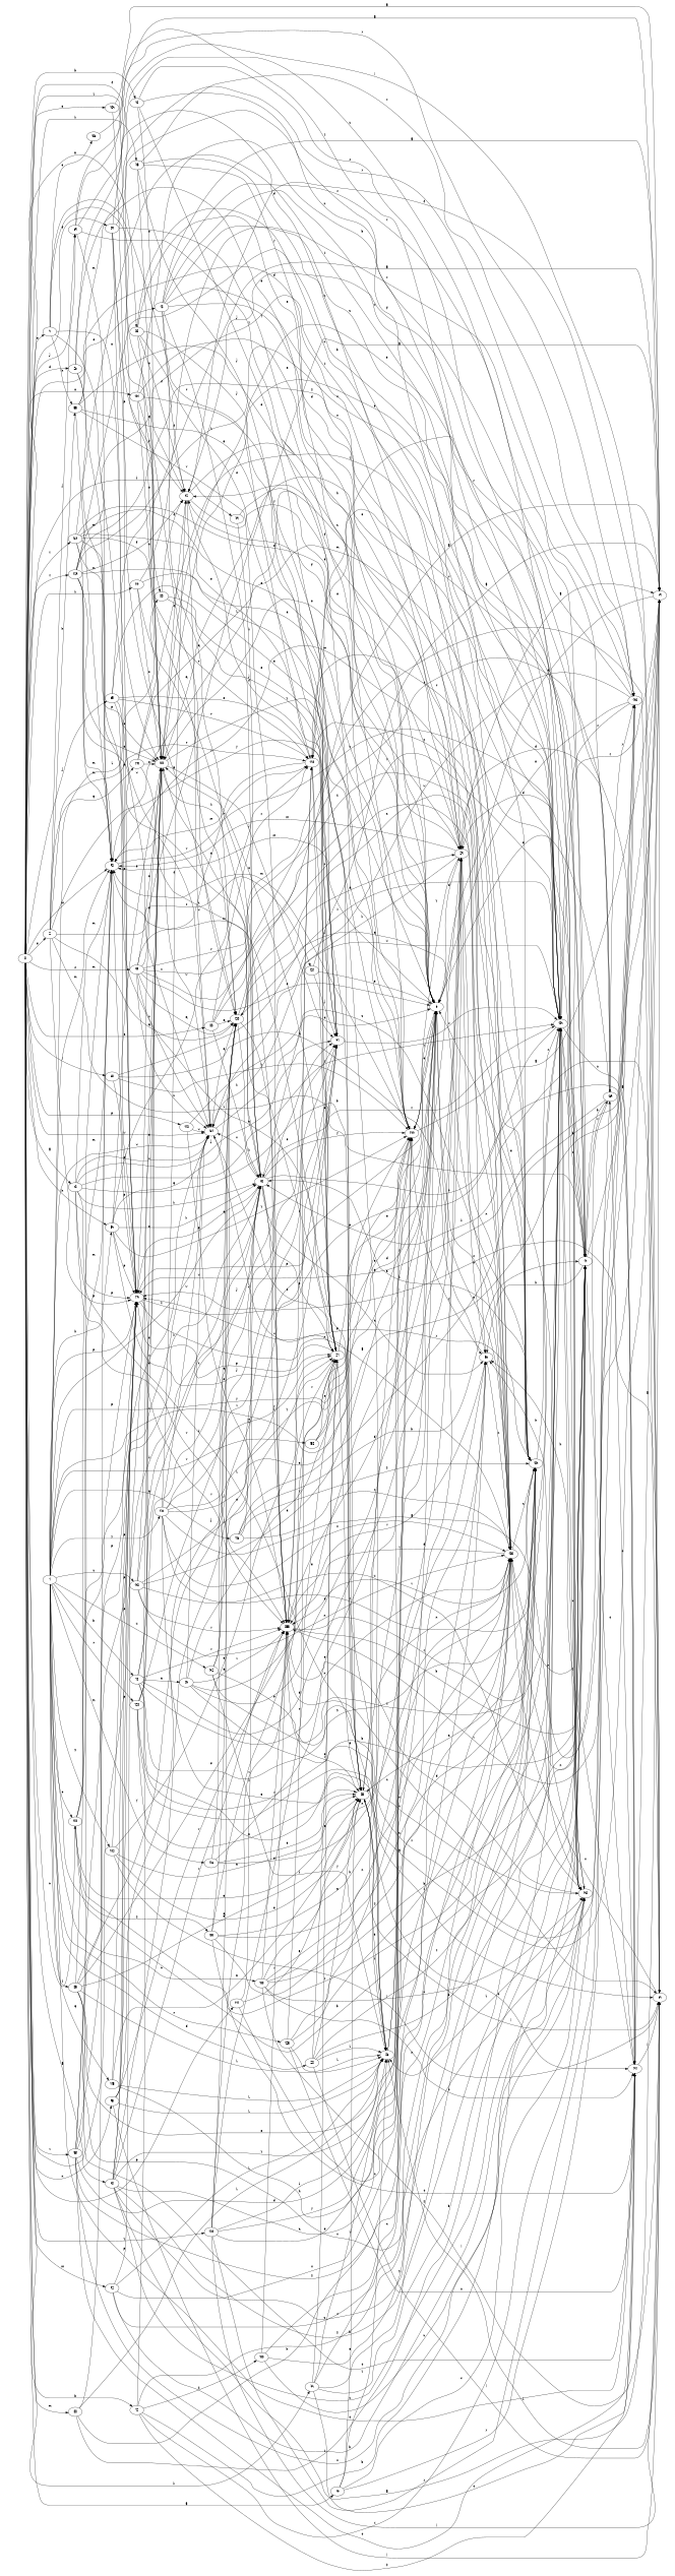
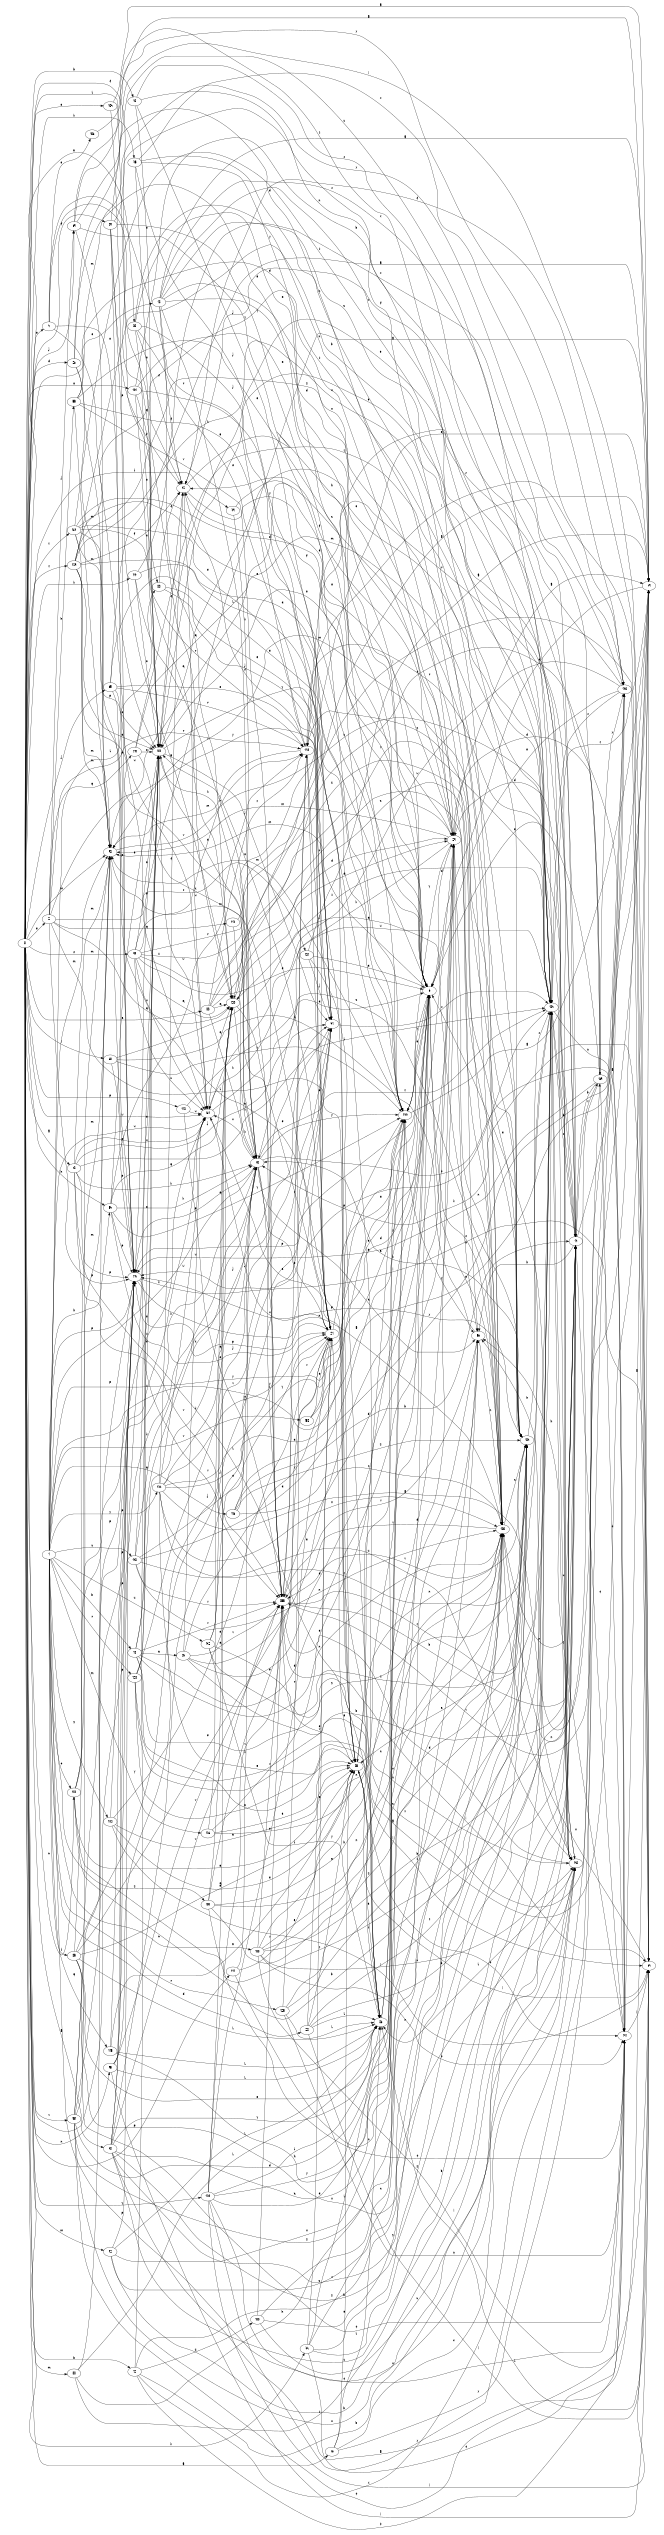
  strict digraph {
    fontname="Patrick Hand"
    rankdir=LR
    node [fontname="Patrick Hand"]
    edge [fontname="Patrick Hand"]
    0
    2
    4
    10
    12
    18
    26
    30
    33
    39
    42
    43
    46
    48
    54
    60
    65
    69
    74
    75
    77
    78
    79
    83
    88
    92
    93
    95
    99
    101
    104
    112
    113
    129
    137
    151
    162
    167
    173
    114
    177
    55
    86
+   117
    119
    120
    128
    131
    106
    107
    100
    71
    134
    141
    14
    169
    183
    184
    49
    29
    148
    6
    21
    56
    n65 [label=855]
    35
    170
    64
    1
    13
    28
    85
    115
    116
    123
    125
    138
    142
    143
    153
    174
    176
    180
    182
    34
    0 -> 2 [label=a]
    0 -> 4 [label=a]
    0 -> 10 [label=b]
    0 -> 12 [label=b]
    0 -> 18 [label=c]
    0 -> 26 [label=d]
    0 -> 30 [label=e]
    0 -> 33 [label=e]
    0 -> 39 [label=f]
    0 -> 42 [label=f]
    0 -> 43 [label=g]
    0 -> 46 [label=g]
    0 -> 48 [label=g]
    0 -> 54 [label=h]
    0 -> 60 [label=i]
    0 -> 65 [label=j]
    0 -> 69 [label=j]
    0 -> 74 [label=k]
    0 -> 75 [label=k]
    0 -> 77 [label=k]
    0 -> 78 [label=k]
    0 -> 79 [label=l]
    0 -> 83 [label=l]
    0 -> 88 [label=m]
    0 -> 92 [label=m]
    0 -> 93 [label=m]
    0 -> 95 [label=n]
    0 -> 99 [label=n]
    0 -> 101 [label=o]
    0 -> 104 [label=o]
    0 -> 112 [label=p]
    0 -> 113 [label=p]
    0 -> 129 [label=s]
    0 -> 137 [label=t]
    0 -> 151 [label=v]
    0 -> 162 [label=w]
    0 -> 167 [label=x]
    0 -> 173 [label=y]
    2 -> 69 [label=j]
    2 -> 114 [label=p]
    2 -> 177 [label=y]
    2 -> 55 [label=h]
    2 -> 86 [label=l]
+   2 -> 117 [label=q]
    2 -> 119 [label=q]
    2 -> 120 [label=q]
    2 -> 128 [label=r]
    2 -> 131 [label=s]
    4 -> 162 [label=w]
-   4 -> 55 [label=h]
    4 -> 120 [label=q]
    4 -> 128 [label=r]
    4 -> 106 [label=o]
    4 -> 107 [label=o]
    10 -> 107 [label=o]
    10 -> 100 [label=n]
    10 -> 71 [label=j]
    10 -> 134 [label=s]
    12 -> 107 [label=o]
    12 -> 141 [label=t]
    12 -> 14 [label=b]
    12 -> 169 [label=x]
    12 -> 183 [label=z]
    12 -> 184 [label=z]
    18 -> 42 [label=f]
    18 -> 78 [label=k]
    18 -> 120 [label=q]
    18 -> 100 [label=n]
    18 -> 169 [label=x]
    18 -> 184 [label=z]
    18 -> 49 [label=g]
    18 -> 29 [label=d]
    18 -> 148 [label=u]
    26 -> 93 [label=m]
    26 -> 114 [label=p]
    26 -> 29 [label=d]
    26 -> 6 [label=a]
    30 -> 42 [label=f]
    30 -> 107 [label=o]
    30 -> 100 [label=n]
    30 -> 71 [label=j]
    30 -> 6 [label=a]
    30 -> 21 [label=c]
    33 -> 78 [label=k]
    33 -> 120 [label=q]
    33 -> 128 [label=r]
    33 -> 134 [label=s]
    33 -> 141 [label=t]
+   33 -> 29 [label=d]
    39 -> 42 [label=f]
    39 -> 114 [label=p]
    39 -> 177 [label=y]
    39 -> 120 [label=q]
    39 -> 134 [label=s]
    39 -> 148 [label=u]
    42 -> 162 [label=w]
    42 -> 29 [label=d]
    42 -> 56 [label=h]
    43 -> 78 [label=k]
    43 -> 93 [label=m]
    43 -> 162 [label=w]
    43 -> 114 [label=p]
    43 -> 86 [label=l]
    43 -> 71 [label=j]
    43 -> 134 [label=s]
-   43 -> 14 [label=b]
    43 -> n65 [label=v]
    46 -> 86 [label=l]
    46 -> 148 [label=u]
    46 -> 35 [label=e]
    46 -> 170 [label=x]
    48 -> 114 [label=p]
    48 -> 177 [label=y]
    48 -> 107 [label=o]
    48 -> 71 [label=j]
    48 -> 134 [label=s]
    48 -> 14 [label=b]
    48 -> 49 [label=g]
    48 -> 148 [label=u]
    48 -> 56 [label=h]
    48 -> n65 [label=v]
    54 -> 78 [label=k]
    54 -> 114 [label=p]
    54 -> 177 [label=y]
    54 -> 120 [label=q]
    54 -> 128 [label=r]
    54 -> 107 [label=o]
    54 -> 21 [label=c]
    60 -> 114 [label=p]
    60 -> 177 [label=y]
    60 -> 134 [label=s]
    60 -> 56 [label=h]
    65 -> 162 [label=w]
    65 -> 114 [label=p]
    65 -> 128 [label=r]
    65 -> 49 [label=g]
    65 -> 6 [label=a]
    65 -> 21 [label=c]
    69 -> 93 [label=m]
    69 -> 177 [label=y]
    69 -> 49 [label=g]
    69 -> 170 [label=x]
    69 -> 64 [label=i]
    74 -> 86 [label=l]
    74 -> 100 [label=n]
    74 -> 141 [label=t]
    74 -> 14 [label=b]
    74 -> 184 [label=z]
    74 -> 21 [label=c]
    75 -> 177 [label=y]
    75 -> 107 [label=o]
    75 -> 100 [label=n]
    75 -> 71 [label=j]
    75 -> 170 [label=x]
    77 -> 107 [label=o]
    77 -> 6 [label=a]
    77 -> n65 [label=v]
    77 -> 170 [label=x]
    78 -> 162 [label=w]
    78 -> 114 [label=p]
    78 -> 177 [label=y]
    78 -> 107 [label=o]
    78 -> 134 [label=s]
    78 -> 141 [label=t]
    78 -> 21 [label=c]
    78 -> 56 [label=h]
    78 -> n65 [label=v]
    79 -> 78 [label=k]
    79 -> 6 [label=a]
    83 -> 42 [label=f]
    83 -> 71 [label=j]
    83 -> 35 [label=e]
    88 -> 93 [label=m]
    88 -> 86 [label=l]
    88 -> 134 [label=s]
    88 -> 56 [label=h]
    92 -> 114 [label=p]
    92 -> 86 [label=l]
    92 -> 100 [label=n]
    92 -> 14 [label=b]
    92 -> 184 [label=z]
    93 -> 114 [label=p]
    93 -> 148 [label=u]
    95 -> 114 [label=p]
    95 -> 86 [label=l]
    95 -> 71 [label=j]
    95 -> n65 [label=v]
    95 -> 64 [label=i]
    99 -> 162 [label=w]
    99 -> 120 [label=q]
    99 -> 128 [label=r]
    99 -> 107 [label=o]
    99 -> 100 [label=n]
    99 -> 184 [label=z]
    99 -> 49 [label=g]
    99 -> 6 [label=a]
    99 -> 35 [label=e]
    99 -> 64 [label=i]
    101 -> 177 [label=y]
    101 -> 120 [label=q]
    101 -> 107 [label=o]
    101 -> 14 [label=b]
    101 -> 6 [label=a]
    104 -> 114 [label=p]
    104 -> 49 [label=g]
    112 -> 78 [label=k]
    112 -> 100 [label=n]
    112 -> 35 [label=e]
    113 -> 162 [label=w]
    113 -> 184 [label=z]
    113 -> n65 [label=v]
    129 -> 42 [label=f]
    129 -> 93 [label=m]
    129 -> 86 [label=l]
    129 -> 107 [label=o]
    129 -> 134 [label=s]
    129 -> 14 [label=b]
    129 -> 184 [label=z]
    129 -> 148 [label=u]
    129 -> n65 [label=v]
    137 -> 93 [label=m]
    137 -> 162 [label=w]
    137 -> 114 [label=p]
    137 -> 134 [label=s]
    137 -> 14 [label=b]
    137 -> 35 [label=e]
    151 -> 78 [label=k]
    151 -> 93 [label=m]
    151 -> 162 [label=w]
    151 -> 114 [label=p]
    151 -> 141 [label=t]
    151 -> 184 [label=z]
    151 -> 29 [label=d]
    151 -> 148 [label=u]
    162 -> 120 [label=q]
    162 -> 6 [label=a]
    162 -> 35 [label=e]
    167 -> 93 [label=m]
    167 -> 162 [label=w]
    167 -> 128 [label=r]
    167 -> 107 [label=o]
    167 -> 134 [label=s]
    167 -> 29 [label=d]
    167 -> 6 [label=a]
    167 -> 21 [label=c]
    173 -> 177 [label=y]
    173 -> 86 [label=l]
    173 -> 120 [label=q]
+   173 -> 148 [label=u]
    173 -> 6 [label=a]
    173 -> 21 [label=c]
    173 -> n65 [label=v]
    173 -> 170 [label=x]
    173 -> 64 [label=i]
    114 -> 107 [label=o]
    114 -> 100 [label=n]
    114 -> n65 [label=v]
    114 -> 64 [label=i]
    177 -> 93 [label=m]
    177 -> 49 [label=g]
    177 -> 6 [label=a]
    177 -> 35 [label=e]
    55 -> 93 [label=m]
    55 -> 29 [label=d]
    55 -> 6 [label=a]
    55 -> n65 [label=v]
    55 -> 35 [label=e]
    55 -> 170 [label=x]
    86 -> 177 [label=y]
    86 -> 29 [label=d]
    86 -> 35 [label=e]
+   117 -> 78 [label=k]
+   117 -> 64 [label=i]
    119 -> 78 [label=k]
    119 -> 107 [label=o]
    119 -> 134 [label=s]
    119 -> 184 [label=z]
    120 -> 78 [label=k]
    120 -> 184 [label=z]
    120 -> 49 [label=g]
    120 -> 29 [label=d]
    120 -> 21 [label=c]
    128 -> 42 [label=f]
    128 -> 93 [label=m]
    128 -> 71 [label=j]
    128 -> 184 [label=z]
    128 -> 21 [label=c]
+   131 -> 86 [label=l]
    131 -> 71 [label=j]
    131 -> 49 [label=g]
    131 -> 6 [label=a]
    106 -> 134 [label=s]
    107 -> 42 [label=f]
    107 -> 78 [label=k]
    107 -> 162 [label=w]
    107 -> 177 [label=y]
    107 -> 71 [label=j]
    100 -> 120 [label=q]
    100 -> 184 [label=z]
    100 -> 6 [label=a]
    100 -> n65 [label=v]
    71 -> 134 [label=s]
    134 -> 93 [label=m]
    134 -> 162 [label=w]
    134 -> 114 [label=p]
    134 -> 128 [label=r]
    134 -> 107 [label=o]
    134 -> 141 [label=t]
    134 -> 14 [label=b]
    134 -> 148 [label=u]
    141 -> 49 [label=g]
    141 -> 56 [label=h]
    141 -> 64 [label=i]
    14 -> 42 [label=f]
    14 -> 128 [label=r]
    14 -> 107 [label=o]
    14 -> 100 [label=n]
    14 -> 134 [label=s]
    14 -> 141 [label=t]
    14 -> 169 [label=x]
    14 -> 49 [label=g]
    14 -> 29 [label=d]
    14 -> 56 [label=h]
    169 -> 114 [label=p]
    169 -> 107 [label=o]
    169 -> 100 [label=n]
    169 -> 141 [label=t]
    169 -> 14 [label=b]
    169 -> 29 [label=d]
    169 -> 6 [label=a]
    169 -> 170 [label=x]
    183 -> 100 [label=n]
    183 -> 184 [label=z]
    183 -> 148 [label=u]
    183 -> n65 [label=v]
    184 -> 78 [label=k]
    184 -> 93 [label=m]
    184 -> 114 [label=p]
    184 -> 134 [label=s]
    184 -> n65 [label=v]
    184 -> 35 [label=e]
+   49 -> 120 [label=q]
    49 -> 134 [label=s]
    49 -> 6 [label=a]
    49 -> n65 [label=v]
    29 -> 42 [label=f]
    29 -> 78 [label=k]
    29 -> 93 [label=m]
    29 -> 177 [label=y]
    29 -> 107 [label=o]
    29 -> 100 [label=n]
    29 -> 49 [label=g]
    29 -> 56 [label=h]
    148 -> 86 [label=l]
    148 -> 134 [label=s]
    148 -> 6 [label=a]
    148 -> 56 [label=h]
    148 -> n65 [label=d]
    6 -> 42 [label=f]
    6 -> 93 [label=m]
    6 -> 114 [label=p]
    6 -> 177 [label=y]
    6 -> 100 [label=n]
    6 -> 29 [label=d]
    21 -> 93 [label=m]
    21 -> 162 [label=w]
    21 -> 114 [label=p]
    21 -> 107 [label=o]
    21 -> 6 [label=a]
    21 -> n65 [label=v]
    21 -> 35 [label=e]
    56 -> 177 [label=y]
    56 -> 100 [label=n]
    56 -> n65 [label=v]
    n65 -> 128 [label=r]
    n65 -> 134 [label=s]
    n65 -> 14 [label=b]
    n65 -> 29 [label=d]
    n65 -> 64 [label=i]
    35 -> 86 [label=l]
    35 -> 100 [label=n]
    35 -> 141 [label=t]
    35 -> n65 [label=v]
    35 -> 64 [label=i]
    170 -> 162 [label=w]
    170 -> 128 [label=r]
    170 -> 134 [label=s]
    170 -> 6 [label=a]
    64 -> 42 [label=f]
    64 -> 78 [label=k]
    64 -> 86 [label=l]
    64 -> 100 [label=n]
    1 -> 54 [label=h]
    1 -> 78 [label=k]
    1 -> 83 [label=l]
    1 -> 93 [label=m]
    1 -> 137 [label=t]
    1 -> 162 [label=w]
    1 -> 114 [label=p]
    1 -> 177 [label=y]
    1 -> 141 [label=t]
    1 -> 49 [label=g]
    1 -> 13 [label=b]
    1 -> 28 [label=d]
    1 -> 85 [label=l]
    1 -> 115 [label=q]
    1 -> 116 [label=q]
    1 -> 123 [label=r]
    1 -> 125 [label=r]
    1 -> 138 [label=t]
    1 -> 142 [label=u]
    1 -> 143 [label=u]
    1 -> 153 [label=v]
    1 -> 174 [label=y]
    1 -> 176 [label=y]
    1 -> 180 [label=z]
    1 -> 182 [label=z]
    13 -> 78 [label=k]
    13 -> 107 [label=o]
    13 -> 100 [label=n]
    13 -> 184 [label=z]
    13 -> 29 [label=d]
    13 -> n65 [label=v]
    13 -> 35 [label=e]
    13 -> 34 [label=e]
    28 -> 86 [label=l]
    28 -> 134 [label=s]
    28 -> 14 [label=b]
    28 -> 21 [label=c]
    28 -> 35 [label=e]
    28 -> 64 [label=i]
    85 -> 93 [label=m]
    85 -> 86 [label=l]
    85 -> 71 [label=j]
    85 -> 141 [label=t]
    85 -> 148 [label=u]
    85 -> 6 [label=a]
    85 -> 21 [label=c]
    85 -> 35 [label=e]
    115 -> 114 [label=p]
    115 -> 86 [label=l]
    115 -> 56 [label=h]
    115 -> 35 [label=e]
    116 -> 78 [label=k]
    116 -> 100 [label=n]
    116 -> 14 [label=b]
    116 -> 184 [label=z]
    116 -> 170 [label=x]
    123 -> 78 [label=k]
    123 -> 107 [label=o]
    123 -> 71 [label=j]
    123 -> 14 [label=b]
    123 -> 49 [label=g]
    123 -> 64 [label=i]
    125 -> 86 [label=l]
    125 -> 128 [label=r]
    125 -> 100 [label=n]
    125 -> 134 [label=s]
    125 -> 141 [label=t]
    138 -> 177 [label=y]
    138 -> 100 [label=n]
    138 -> 141 [label=t]
    138 -> 14 [label=b]
    138 -> 184 [label=z]
    138 -> 148 [label=u]
    138 -> n65 [label=v]
    138 -> 64 [label=i]
    142 -> 86 [label=l]
    142 -> 120 [label=q]
    142 -> 71 [label=j]
    142 -> 134 [label=s]
    142 -> 148 [label=u]
    143 -> 107 [label=o]
    143 -> 100 [label=n]
    143 -> 71 [label=j]
    143 -> 134 [label=s]
    143 -> 6 [label=a]
    143 -> 21 [label=c]
    143 -> n65 [label=v]
    153 -> 29 [label=d]
    153 -> 6 [label=a]
    153 -> 21 [label=c]
    174 -> 42 [label=f]
    174 -> 162 [label=w]
    174 -> 177 [label=y]
    174 -> 100 [label=n]
    174 -> 71 [label=j]
    174 -> 49 [label=g]
    174 -> 148 [label=u]
    174 -> 6 [label=a]
    174 -> 21 [label=c]
    174 -> 35 [label=e]
    176 -> 120 [label=q]
    176 -> 100 [label=n]
    176 -> 6 [label=a]
    176 -> 35 [label=e]
    180 -> 120 [label=q]
    180 -> 100 [label=n]
    180 -> 141 [label=t]
    180 -> 184 [label=z]
    180 -> 21 [label=c]
    180 -> 56 [label=h]
    182 -> 114 [label=p]
    182 -> 6 [label=a]
    182 -> 21 [label=c]
    182 -> 35 [label=e]
    182 -> 64 [label=i]
    34 -> 162 [label=w]
    34 -> 177 [label=y]
    34 -> 29 [label=d]
    34 -> 6 [label=a]
    34 -> n65 [label=v]
    34 -> 170 [label=x]
  }
